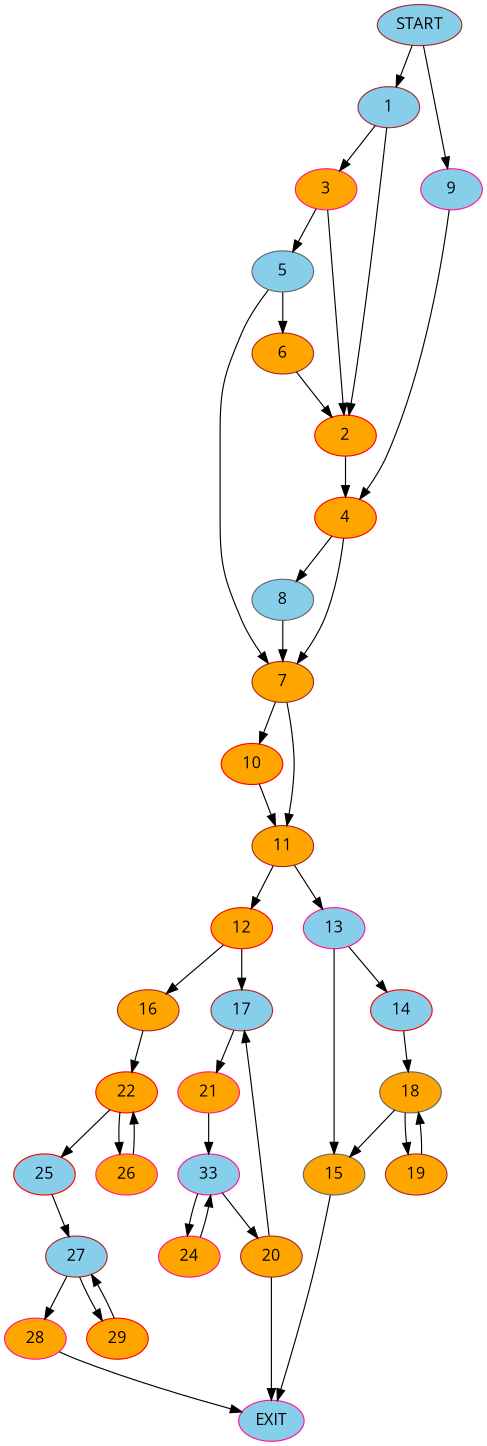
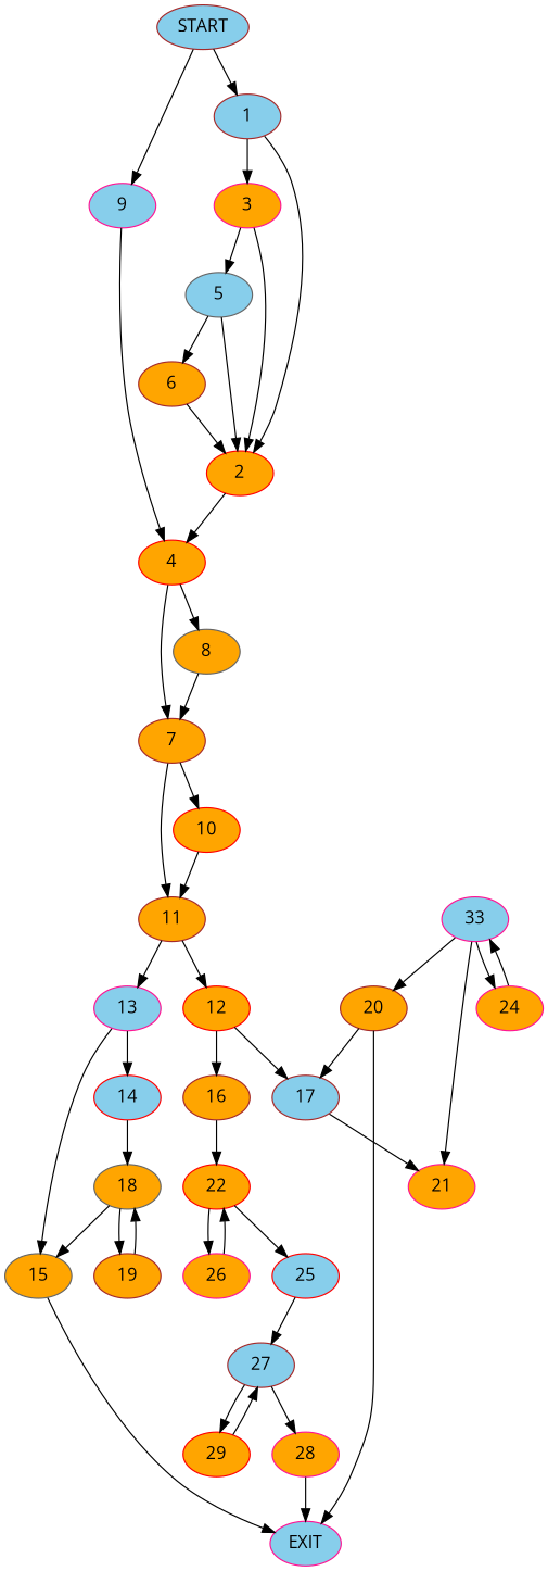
  digraph {
    fontname="Open Sans"
    node [color=brown fillcolor=orange fontname="Open Sans" style=filled]
    edge [fontname="Open Sans"]
    n1 [fillcolor=skyblue label=START]
    1 [fillcolor=skyblue]
    9 [color=deeppink fillcolor=skyblue]
    2 [color=red]
    3 [color=deeppink]
    4 [color=red]
    n7 [color=deeppink fillcolor=skyblue label=EXIT]
    5 [color=gray40 fillcolor=skyblue]
    7
-   8 [color=gray40 fillcolor=skyblue]
+   8 [color=gray40]
    6
    10 [color=red]
    11
    12 [color=red]
    13 [color=deeppink fillcolor=skyblue]
    16
    17 [fillcolor=skyblue]
    14 [color=red fillcolor=skyblue]
    15 [color=gray40]
    22 [color=red]
    21 [color=deeppink]
    18 [color=gray40]
    19
    25 [color=red fillcolor=skyblue]
    26 [color=deeppink]
    20
    n27 [color=deeppink fillcolor=skyblue label=33]
    24 [color=deeppink]
    27 [fillcolor=skyblue]
    28 [color=deeppink]
    29 [color=red]
    n1 -> 1
    n1 -> 9
    1 -> 2
    1 -> 3
    9 -> 4
    2 -> 4
    3 -> 2
    3 -> 5
    4 -> 7
    4 -> 8
-   5 -> 7
+   5 -> 2
    5 -> 6
    7 -> 10
    7 -> 11
    8 -> 7
    6 -> 2
    10 -> 11
    11 -> 12
    11 -> 13
    12 -> 16
    12 -> 17
    13 -> 14
    13 -> 15
    16 -> 22
    17 -> 21
    14 -> 18
    15 -> n7
    22 -> 25
    22 -> 26
-   21 -> n27
+   n27 -> 21
    18 -> 15
    18 -> 19
    19 -> 18
    25 -> 27
    26 -> 22
    20 -> n7
    20 -> 17
    n27 -> 20
    n27 -> 24
    24 -> n27
    27 -> 28
    27 -> 29
    28 -> n7
    29 -> 27
  }
